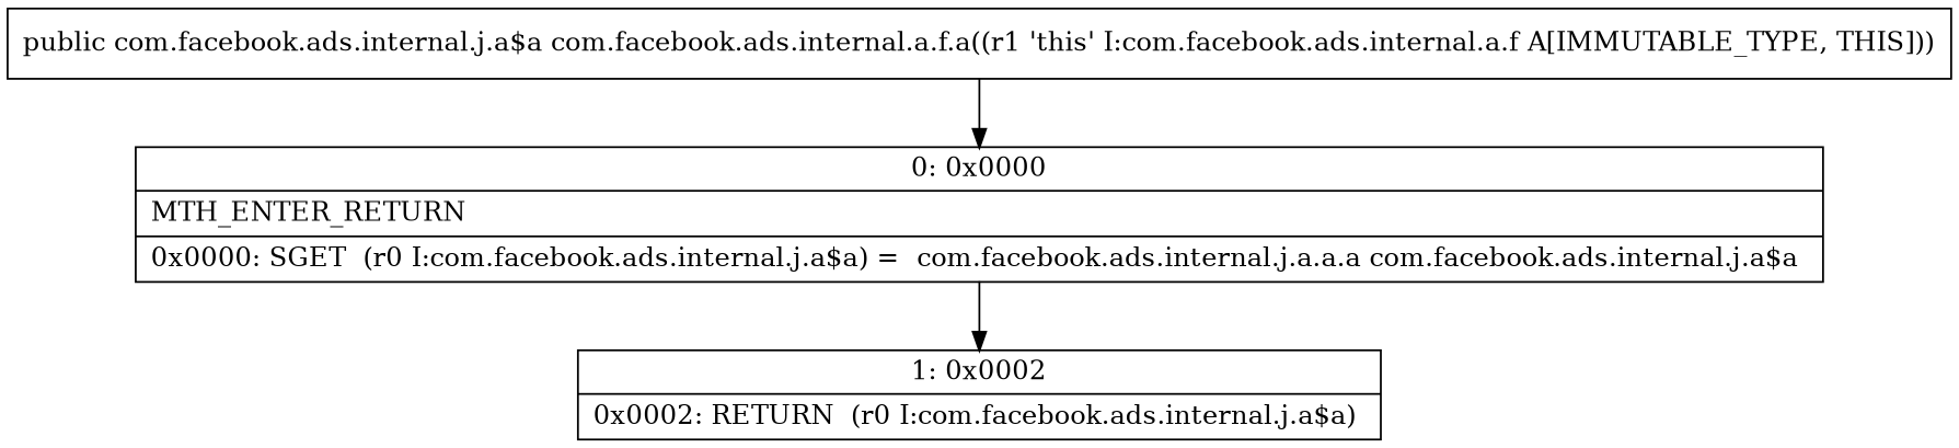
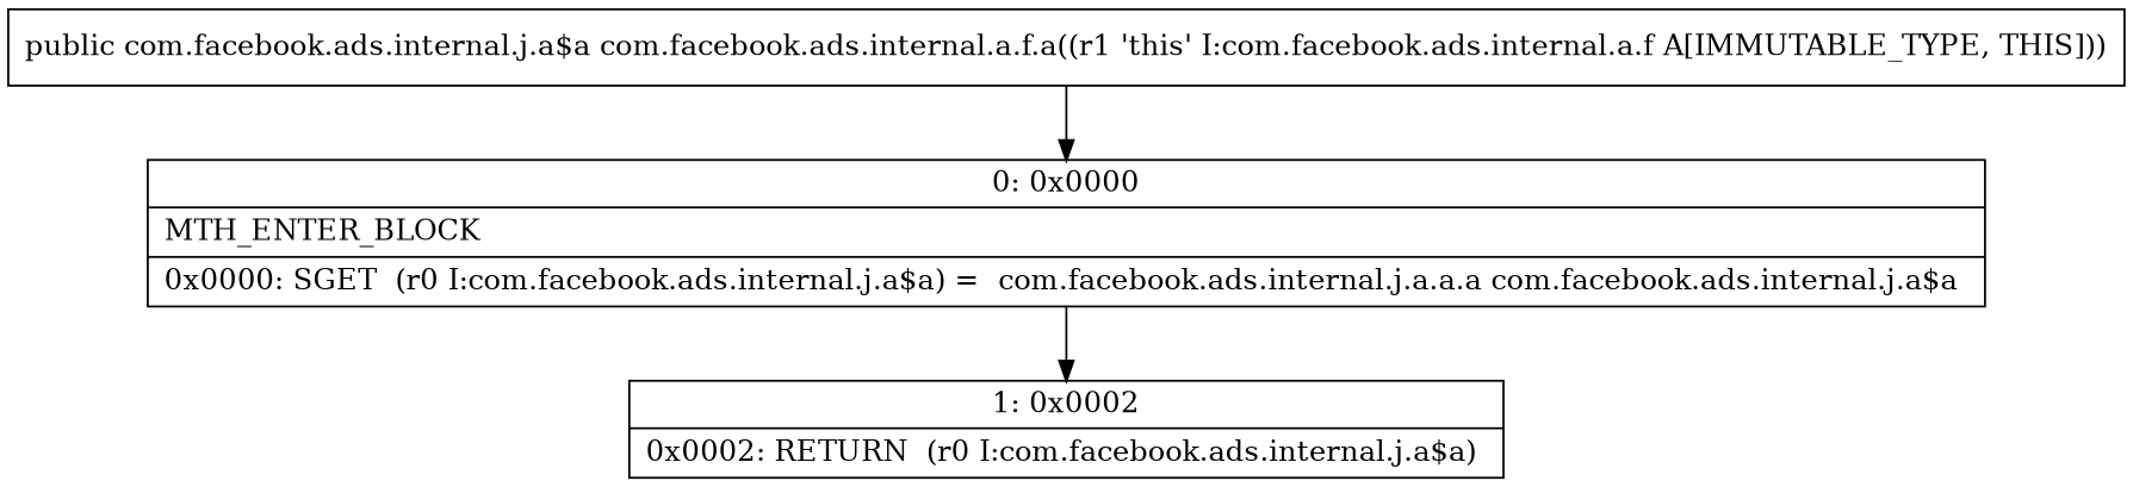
  digraph {
    node [shape=record]
-   n1 [label="{0\:\ 0x0000|MTH_ENTER_RETURN\l|0x0000: SGET  (r0 I:com.facebook.ads.internal.j.a$a) =  com.facebook.ads.internal.j.a.a.a com.facebook.ads.internal.j.a$a \l}"]
+   n1 [label="{0\:\ 0x0000|MTH_ENTER_BLOCK\l|0x0000: SGET  (r0 I:com.facebook.ads.internal.j.a$a) =  com.facebook.ads.internal.j.a.a.a com.facebook.ads.internal.j.a$a \l}"]
    n2 [label="{1\:\ 0x0002|0x0002: RETURN  (r0 I:com.facebook.ads.internal.j.a$a) \l}"]
    n3 [label="{public com.facebook.ads.internal.j.a$a com.facebook.ads.internal.a.f.a((r1 'this' I:com.facebook.ads.internal.a.f A[IMMUTABLE_TYPE, THIS])) }"]
    n1 -> n2
    n3 -> n1
  }
